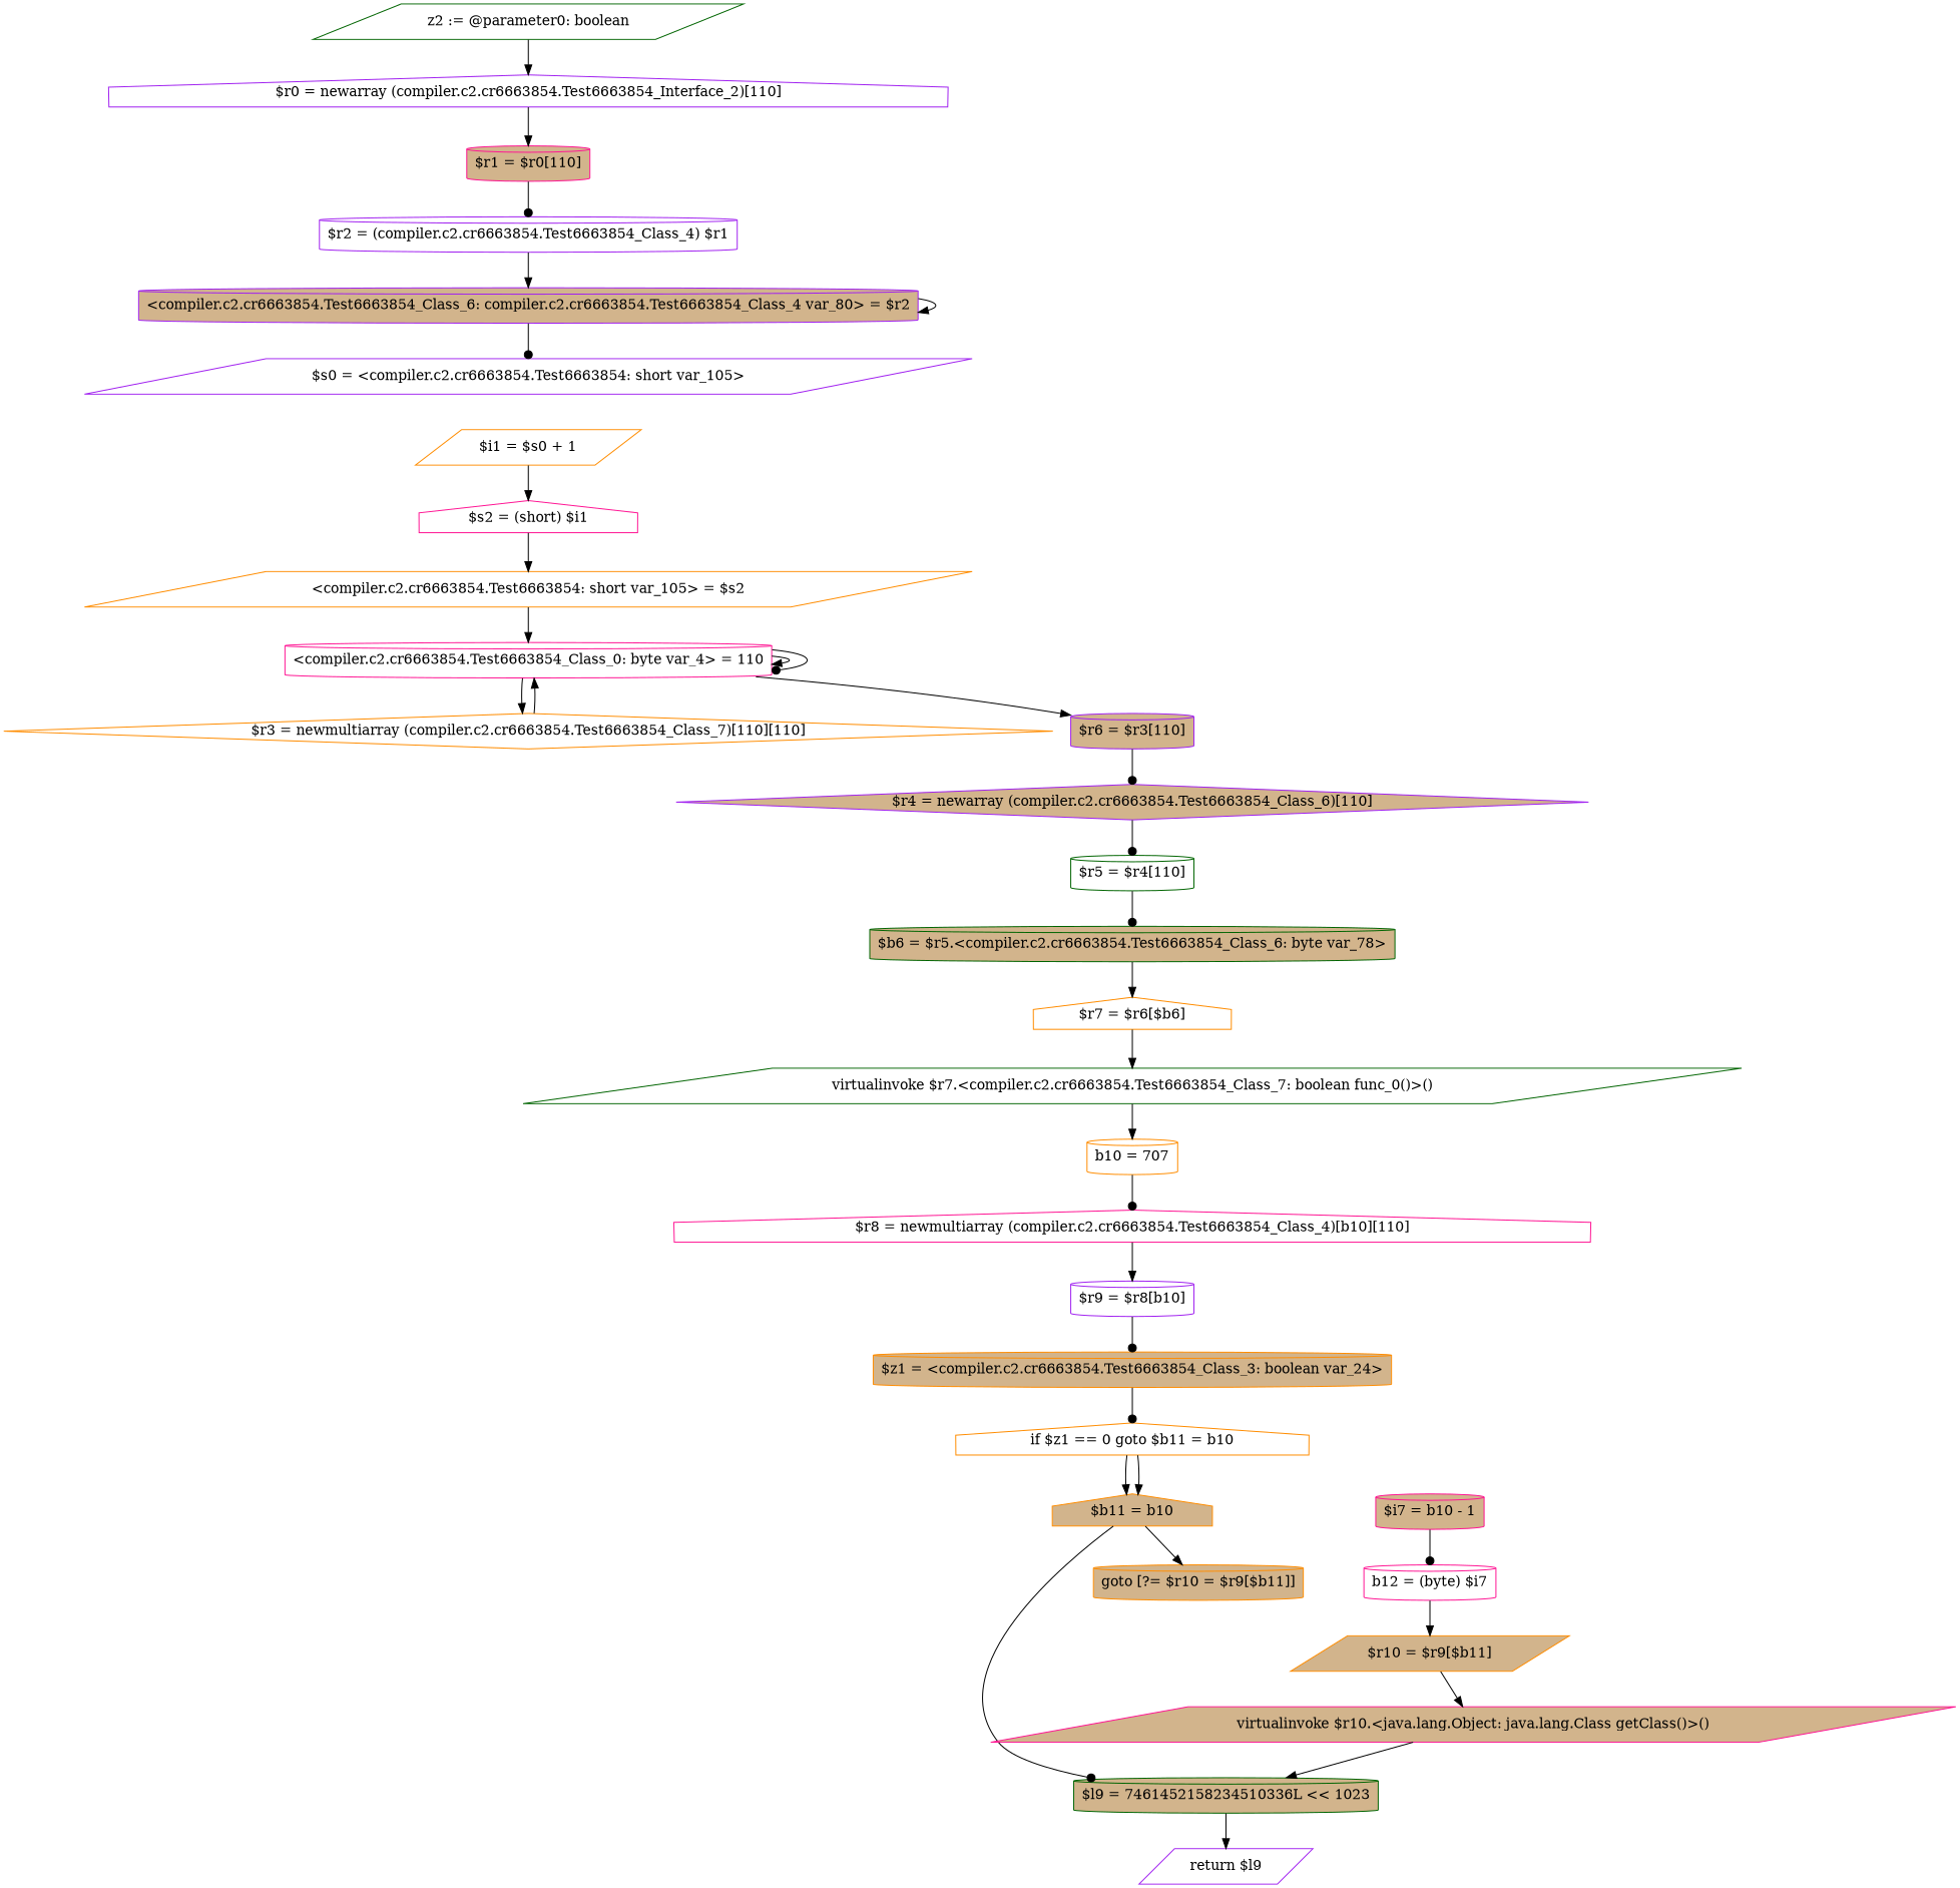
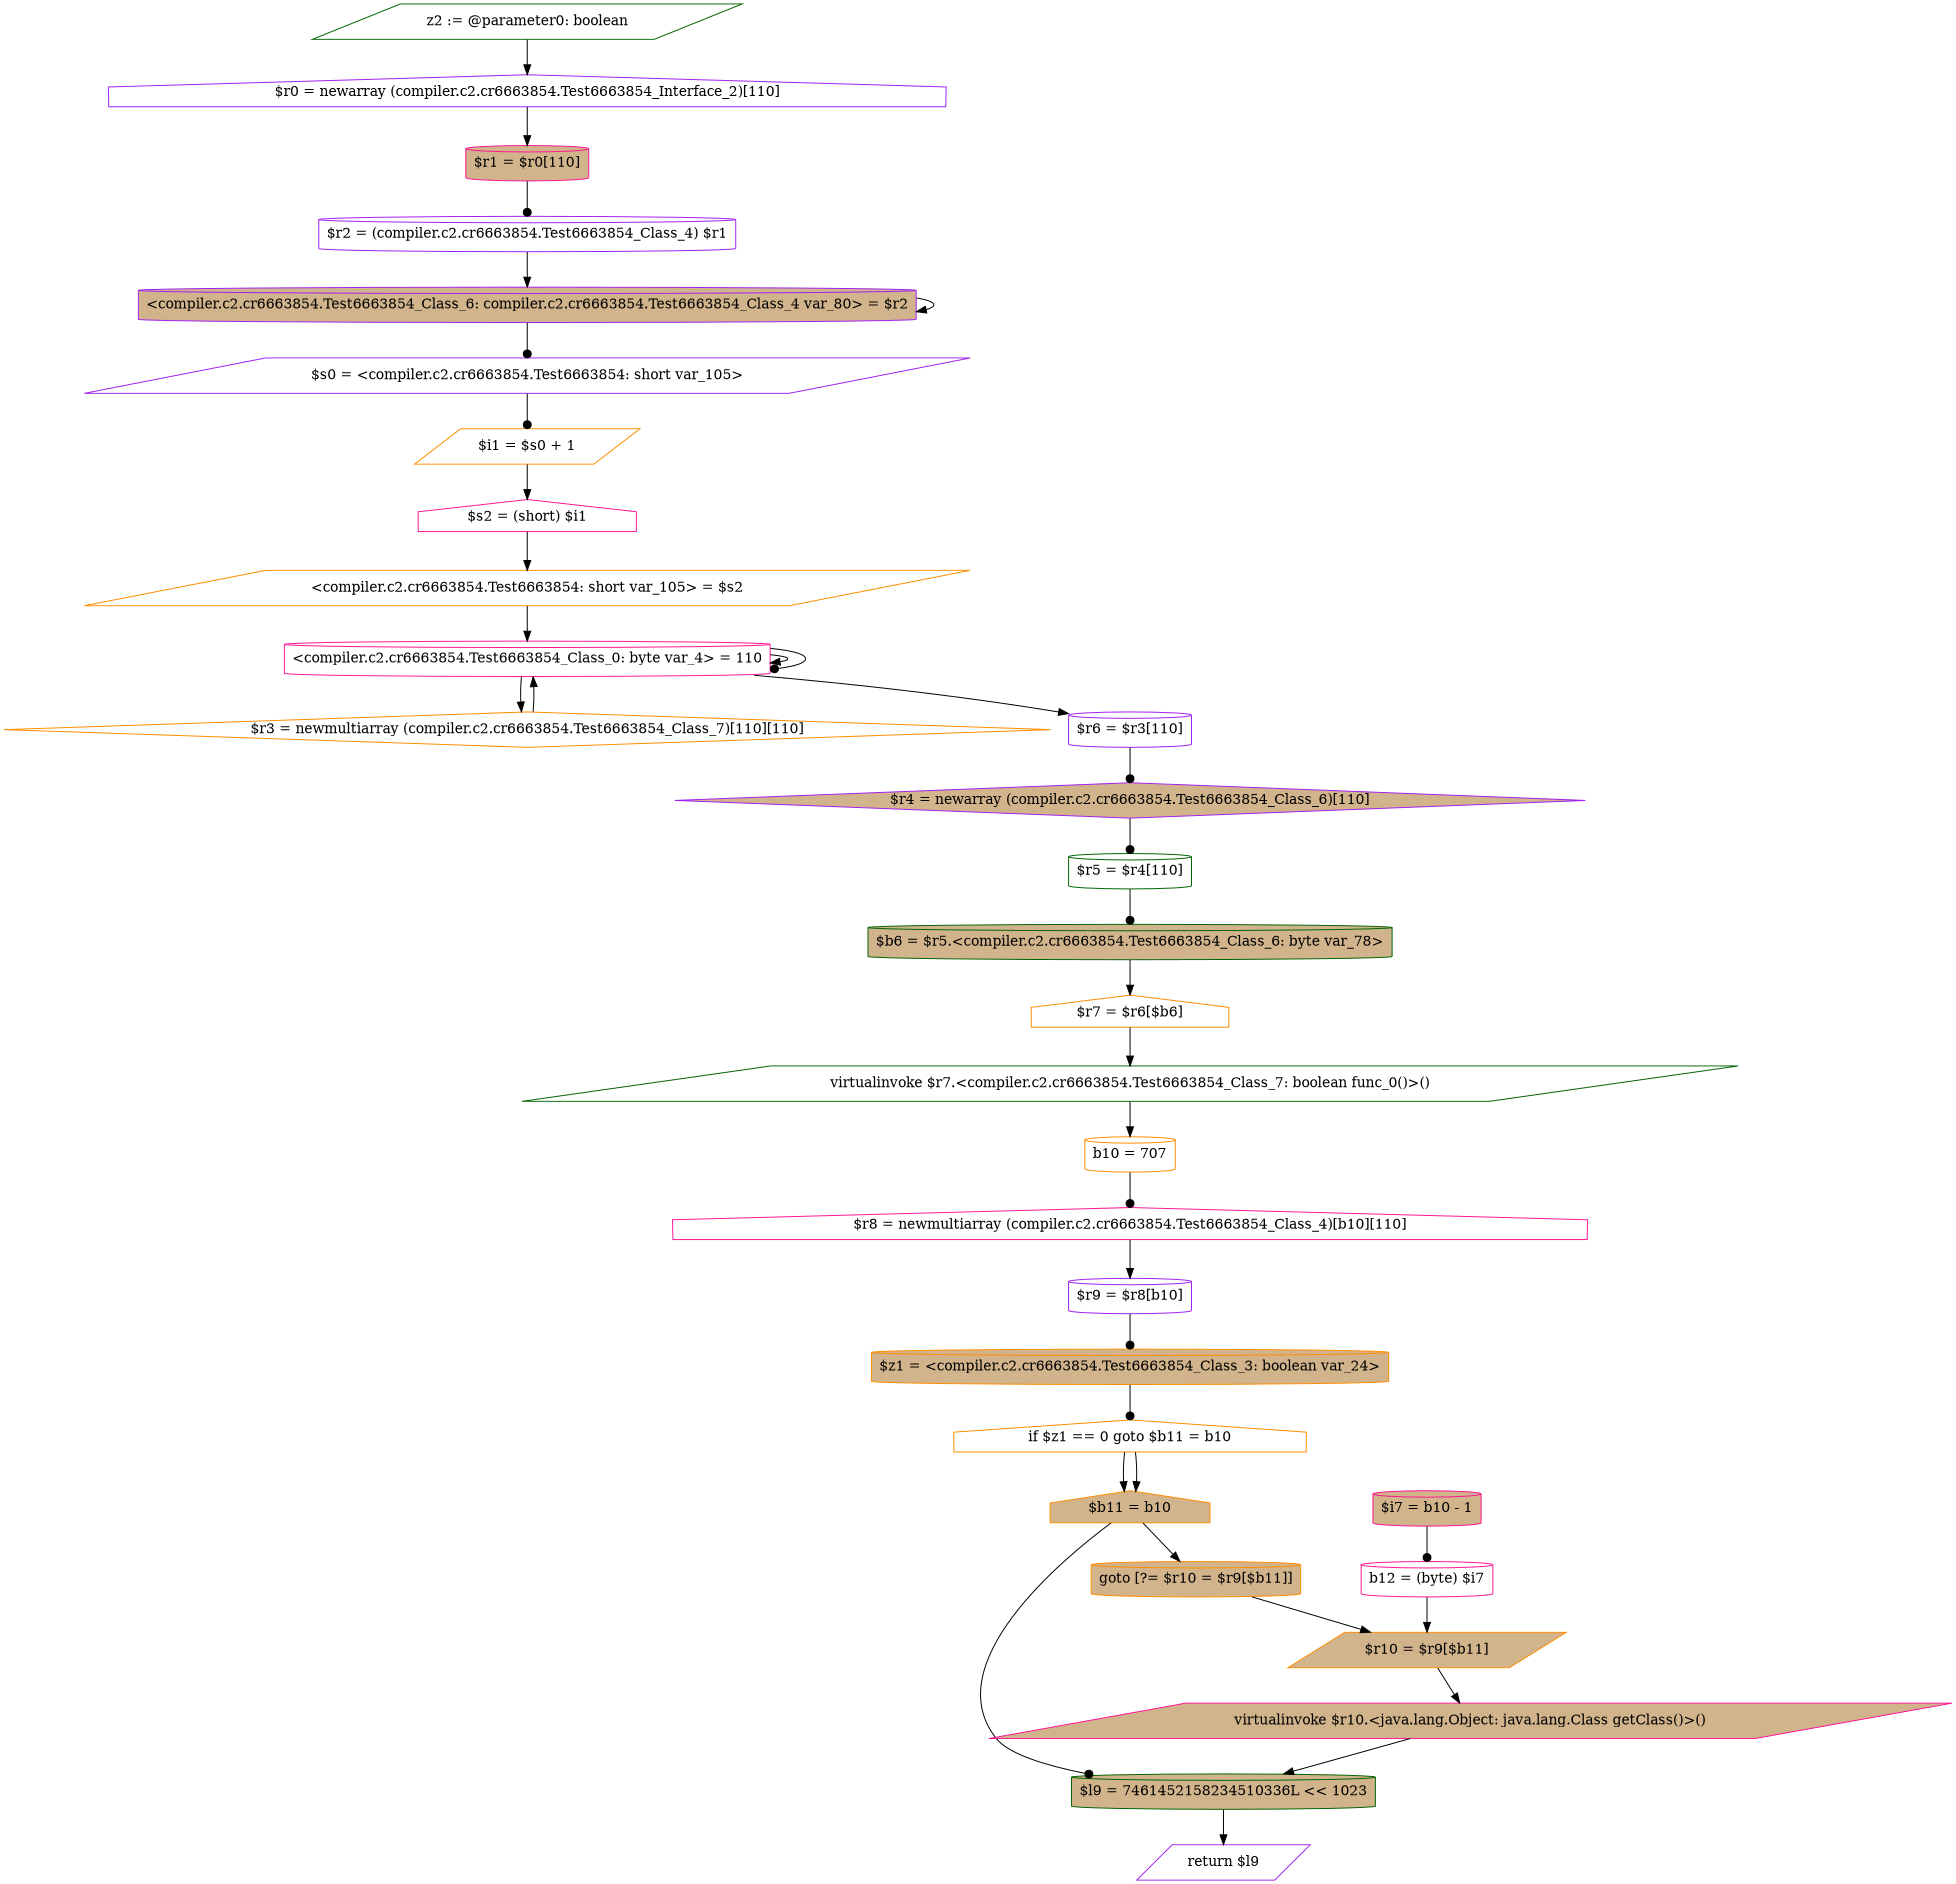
  digraph {
    node [color=darkorange fillcolor=white shape=cylinder style=filled]
    edge [arrowhead=normal]
    "z2 := @parameter0: boolean" [color=darkgreen shape=parallelogram]
    "$r0 = newarray (compiler.c2.cr6663854.Test6663854_Interface_2)[110]" [color=purple shape=house]
    "$r1 = $r0[110]" [color=deeppink fillcolor=tan]
    "$r2 = (compiler.c2.cr6663854.Test6663854_Class_4) $r1" [color=purple]
    "<compiler.c2.cr6663854.Test6663854_Class_6: compiler.c2.cr6663854.Test6663854_Class_4 var_80> = $r2" [color=purple fillcolor=tan]
    "$s0 = <compiler.c2.cr6663854.Test6663854: short var_105>" [color=purple shape=parallelogram]
    "$i1 = $s0 + 1" [shape=parallelogram]
    "$s2 = (short) $i1" [color=deeppink shape=house]
    "<compiler.c2.cr6663854.Test6663854: short var_105> = $s2" [shape=parallelogram]
    "<compiler.c2.cr6663854.Test6663854_Class_0: byte var_4> = 110" [color=deeppink]
    "$r3 = newmultiarray (compiler.c2.cr6663854.Test6663854_Class_7)[110][110]" [shape=diamond]
-   "$r6 = $r3[110]" [color=purple fillcolor=tan]
+   "$r6 = $r3[110]" [color=purple]
    "$r4 = newarray (compiler.c2.cr6663854.Test6663854_Class_6)[110]" [color=purple fillcolor=tan shape=diamond]
    "$r5 = $r4[110]" [color=darkgreen]
    "$b6 = $r5.<compiler.c2.cr6663854.Test6663854_Class_6: byte var_78>" [color=darkgreen fillcolor=tan]
    "$r7 = $r6[$b6]" [shape=house]
    "virtualinvoke $r7.<compiler.c2.cr6663854.Test6663854_Class_7: boolean func_0()>()" [color=darkgreen shape=parallelogram]
    n18 [label="b10 = 707"]
    "$r8 = newmultiarray (compiler.c2.cr6663854.Test6663854_Class_4)[b10][110]" [color=deeppink shape=house]
    "$r9 = $r8[b10]" [color=purple]
    "$z1 = <compiler.c2.cr6663854.Test6663854_Class_3: boolean var_24>" [fillcolor=tan]
    "if $z1 == 0 goto $b11 = b10" [shape=house]
    "$b11 = b10" [fillcolor=tan shape=house]
    "goto [?= $r10 = $r9[$b11]]" [fillcolor=tan]
    "$l9 = 7461452158234510336L << 1023" [color=darkgreen fillcolor=tan]
    "$r10 = $r9[$b11]" [fillcolor=tan shape=parallelogram]
    "$i7 = b10 - 1" [color=deeppink fillcolor=tan]
    "b12 = (byte) $i7" [color=deeppink]
    "virtualinvoke $r10.<java.lang.Object: java.lang.Class getClass()>()" [color=deeppink fillcolor=tan shape=parallelogram]
    "return $l9" [color=purple shape=parallelogram]
    "z2 := @parameter0: boolean" -> "$r0 = newarray (compiler.c2.cr6663854.Test6663854_Interface_2)[110]"
    "$r0 = newarray (compiler.c2.cr6663854.Test6663854_Interface_2)[110]" -> "$r1 = $r0[110]"
    "$r1 = $r0[110]" -> "$r2 = (compiler.c2.cr6663854.Test6663854_Class_4) $r1" [arrowhead=dot]
    "$r2 = (compiler.c2.cr6663854.Test6663854_Class_4) $r1" -> "<compiler.c2.cr6663854.Test6663854_Class_6: compiler.c2.cr6663854.Test6663854_Class_4 var_80> = $r2"
    "<compiler.c2.cr6663854.Test6663854_Class_6: compiler.c2.cr6663854.Test6663854_Class_4 var_80> = $r2" -> "<compiler.c2.cr6663854.Test6663854_Class_6: compiler.c2.cr6663854.Test6663854_Class_4 var_80> = $r2"
    "<compiler.c2.cr6663854.Test6663854_Class_6: compiler.c2.cr6663854.Test6663854_Class_4 var_80> = $r2" -> "$s0 = <compiler.c2.cr6663854.Test6663854: short var_105>" [arrowhead=dot]
+   "$s0 = <compiler.c2.cr6663854.Test6663854: short var_105>" -> "$i1 = $s0 + 1" [arrowhead=dot]
    "$i1 = $s0 + 1" -> "$s2 = (short) $i1"
    "$s2 = (short) $i1" -> "<compiler.c2.cr6663854.Test6663854: short var_105> = $s2"
    "<compiler.c2.cr6663854.Test6663854: short var_105> = $s2" -> "<compiler.c2.cr6663854.Test6663854_Class_0: byte var_4> = 110"
    "<compiler.c2.cr6663854.Test6663854_Class_0: byte var_4> = 110" -> "<compiler.c2.cr6663854.Test6663854_Class_0: byte var_4> = 110"
    "<compiler.c2.cr6663854.Test6663854_Class_0: byte var_4> = 110" -> "<compiler.c2.cr6663854.Test6663854_Class_0: byte var_4> = 110" [arrowhead=dot]
    "<compiler.c2.cr6663854.Test6663854_Class_0: byte var_4> = 110" -> "$r3 = newmultiarray (compiler.c2.cr6663854.Test6663854_Class_7)[110][110]"
    "<compiler.c2.cr6663854.Test6663854_Class_0: byte var_4> = 110" -> "$r6 = $r3[110]"
    "$r3 = newmultiarray (compiler.c2.cr6663854.Test6663854_Class_7)[110][110]" -> "<compiler.c2.cr6663854.Test6663854_Class_0: byte var_4> = 110"
    "$r6 = $r3[110]" -> "$r4 = newarray (compiler.c2.cr6663854.Test6663854_Class_6)[110]" [arrowhead=dot]
    "$r4 = newarray (compiler.c2.cr6663854.Test6663854_Class_6)[110]" -> "$r5 = $r4[110]" [arrowhead=dot]
    "$r5 = $r4[110]" -> "$b6 = $r5.<compiler.c2.cr6663854.Test6663854_Class_6: byte var_78>" [arrowhead=dot]
    "$b6 = $r5.<compiler.c2.cr6663854.Test6663854_Class_6: byte var_78>" -> "$r7 = $r6[$b6]"
    "$r7 = $r6[$b6]" -> "virtualinvoke $r7.<compiler.c2.cr6663854.Test6663854_Class_7: boolean func_0()>()"
    "virtualinvoke $r7.<compiler.c2.cr6663854.Test6663854_Class_7: boolean func_0()>()" -> n18
    n18 -> "$r8 = newmultiarray (compiler.c2.cr6663854.Test6663854_Class_4)[b10][110]" [arrowhead=dot]
    "$r8 = newmultiarray (compiler.c2.cr6663854.Test6663854_Class_4)[b10][110]" -> "$r9 = $r8[b10]"
    "$r9 = $r8[b10]" -> "$z1 = <compiler.c2.cr6663854.Test6663854_Class_3: boolean var_24>" [arrowhead=dot]
    "$z1 = <compiler.c2.cr6663854.Test6663854_Class_3: boolean var_24>" -> "if $z1 == 0 goto $b11 = b10" [arrowhead=dot]
    "if $z1 == 0 goto $b11 = b10" -> "$b11 = b10"
    "if $z1 == 0 goto $b11 = b10" -> "$b11 = b10"
    "$b11 = b10" -> "goto [?= $r10 = $r9[$b11]]"
    "$b11 = b10" -> "$l9 = 7461452158234510336L << 1023" [arrowhead=dot]
+   "goto [?= $r10 = $r9[$b11]]" -> "$r10 = $r9[$b11]"
    "$l9 = 7461452158234510336L << 1023" -> "return $l9"
    "$r10 = $r9[$b11]" -> "virtualinvoke $r10.<java.lang.Object: java.lang.Class getClass()>()"
    "$i7 = b10 - 1" -> "b12 = (byte) $i7" [arrowhead=dot]
    "b12 = (byte) $i7" -> "$r10 = $r9[$b11]"
    "virtualinvoke $r10.<java.lang.Object: java.lang.Class getClass()>()" -> "$l9 = 7461452158234510336L << 1023"
  }
